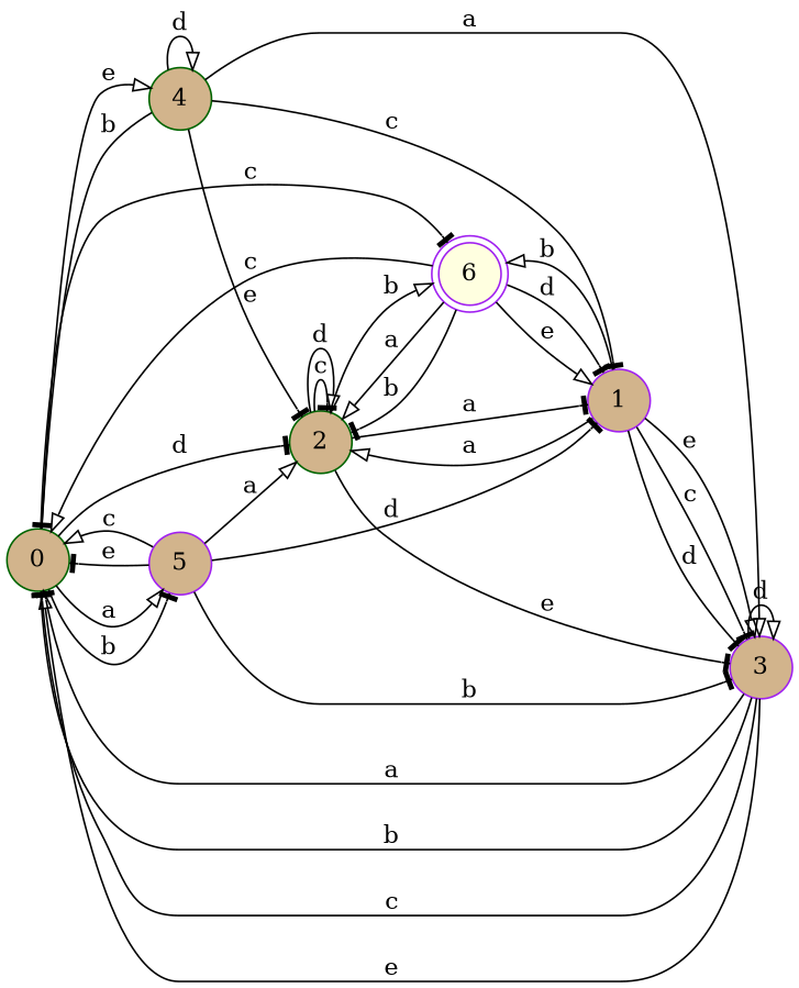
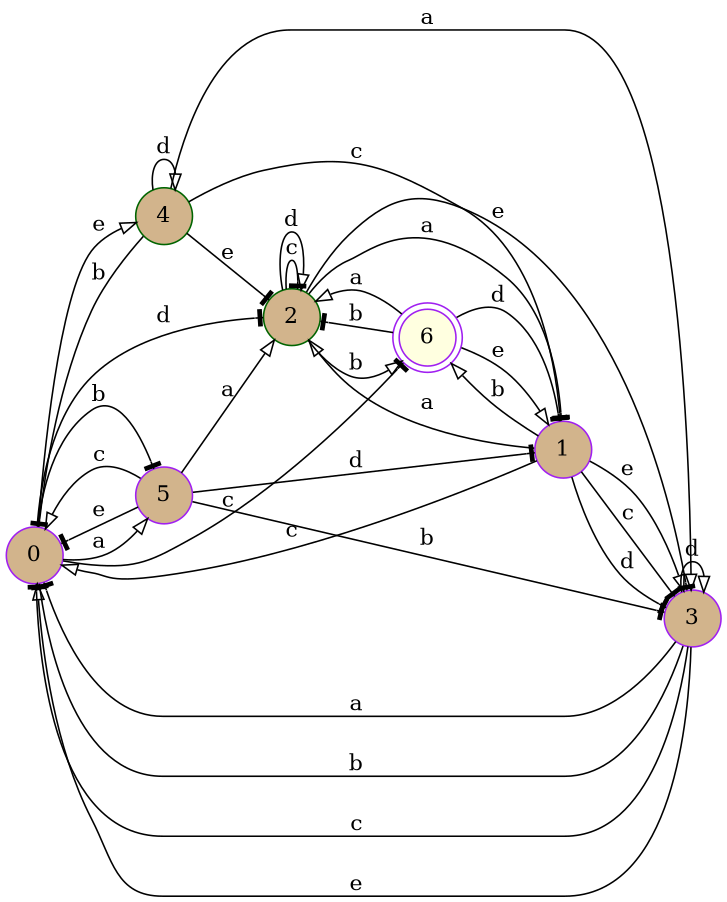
  digraph {
    rankdir=LR
    node [color=purple fillcolor=tan shape=circle style=filled]
    edge [arrowhead=tee]
-   n1 [color=darkgreen label=0]
+   n1 [label=0]
    n2 [color=darkgreen label=2 style="rounded,filled"]
    n3 [color=darkgreen label=4]
    n4 [label=5]
    n5 [fillcolor=lightyellow label=6 shape=doublecircle style="rounded,filled"]
    n6 [label=1]
    n7 [label=3]
    n1 -> n2 [label=d]
    n1 -> n3 [arrowhead=onormal label=e]
    n1 -> n4 [arrowhead=onormal label=a]
    n1 -> n4 [label=b]
    n1 -> n5 [label=c]
    n2 -> n2 [label=c]
    n2 -> n2 [arrowhead=onormal label=d]
    n2 -> n5 [arrowhead=onormal label=b]
    n2 -> n6 [label=a]
    n2 -> n7 [label=e]
    n3 -> n1 [label=b]
    n3 -> n2 [label=e]
    n3 -> n3 [arrowhead=onormal label=d]
    n3 -> n6 [label=c]
    n3 -> n7 [arrowhead=onormal label=a]
    n4 -> n1 [arrowhead=onormal label=c]
    n4 -> n1 [label=e]
    n4 -> n2 [arrowhead=onormal label=a]
    n4 -> n6 [label=d]
    n4 -> n7 [label=b]
-   n5 -> n1 [arrowhead=onormal label=c]
+   n6 -> n1 [arrowhead=onormal label=c]
    n5 -> n2 [arrowhead=onormal label=a]
    n5 -> n2 [label=b]
    n5 -> n6 [label=d]
    n5 -> n6 [arrowhead=onormal label=e]
    n6 -> n2 [arrowhead=onormal label=a]
    n6 -> n5 [arrowhead=onormal label=b]
    n6 -> n7 [label=c]
    n6 -> n7 [label=d]
    n6 -> n7 [arrowhead=onormal label=e]
    n7 -> n1 [label=a]
    n7 -> n1 [label=b]
    n7 -> n1 [label=c]
    n7 -> n1 [arrowhead=onormal label=e]
    n7 -> n7 [arrowhead=onormal label=d]
  }
